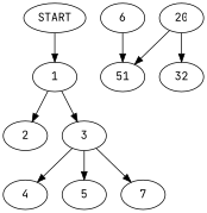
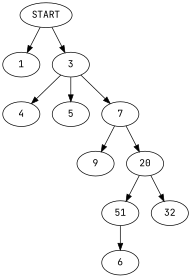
  digraph {
    fontname="JetBrains Mono"
    node [fontname="JetBrains Mono"]
    edge [fontname="JetBrains Mono"]
    n1 [label=START]
    1
-   2
    3
    4
    5
    7
+   9
    n9 [label=20]
    n10 [label=51]
    n11 [label=32]
    6
    n1 -> 1
-   1 -> 2
-   1 -> 3
+   n1 -> 3
    3 -> 4
    3 -> 5
    3 -> 7
+   7 -> 9
+   7 -> n9
    n9 -> n10
    n9 -> n11
-   6 -> n10
+   n10 -> 6
  }
